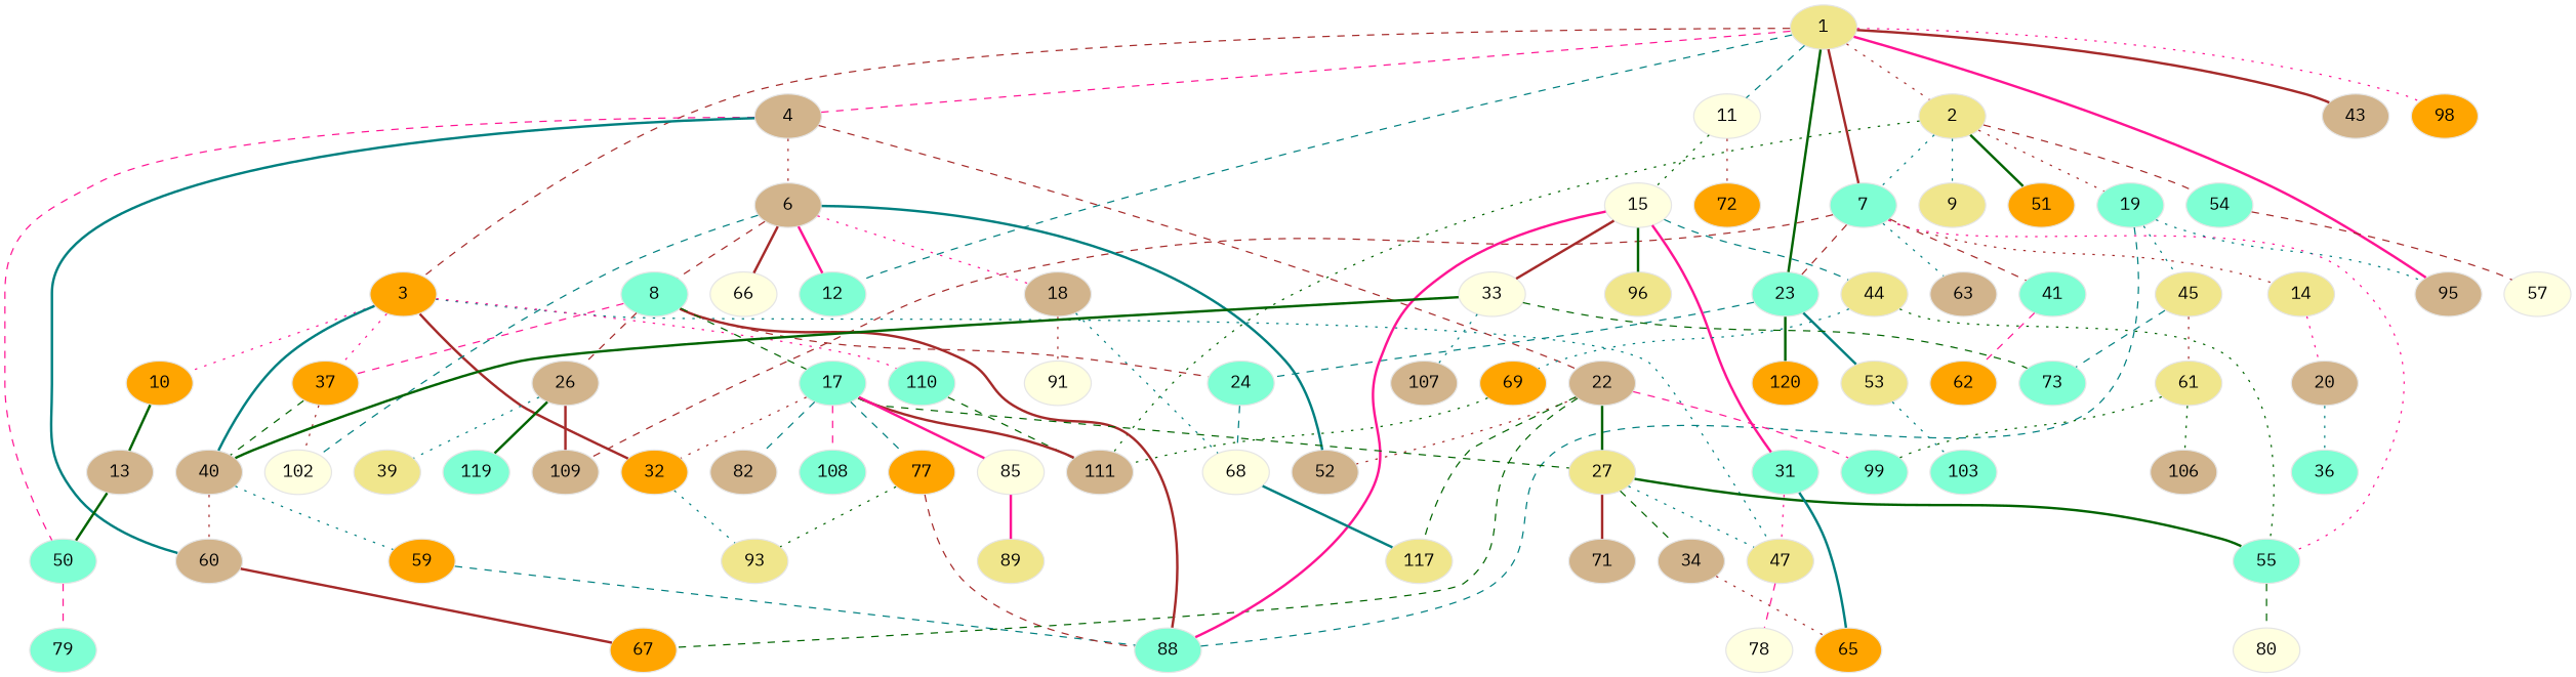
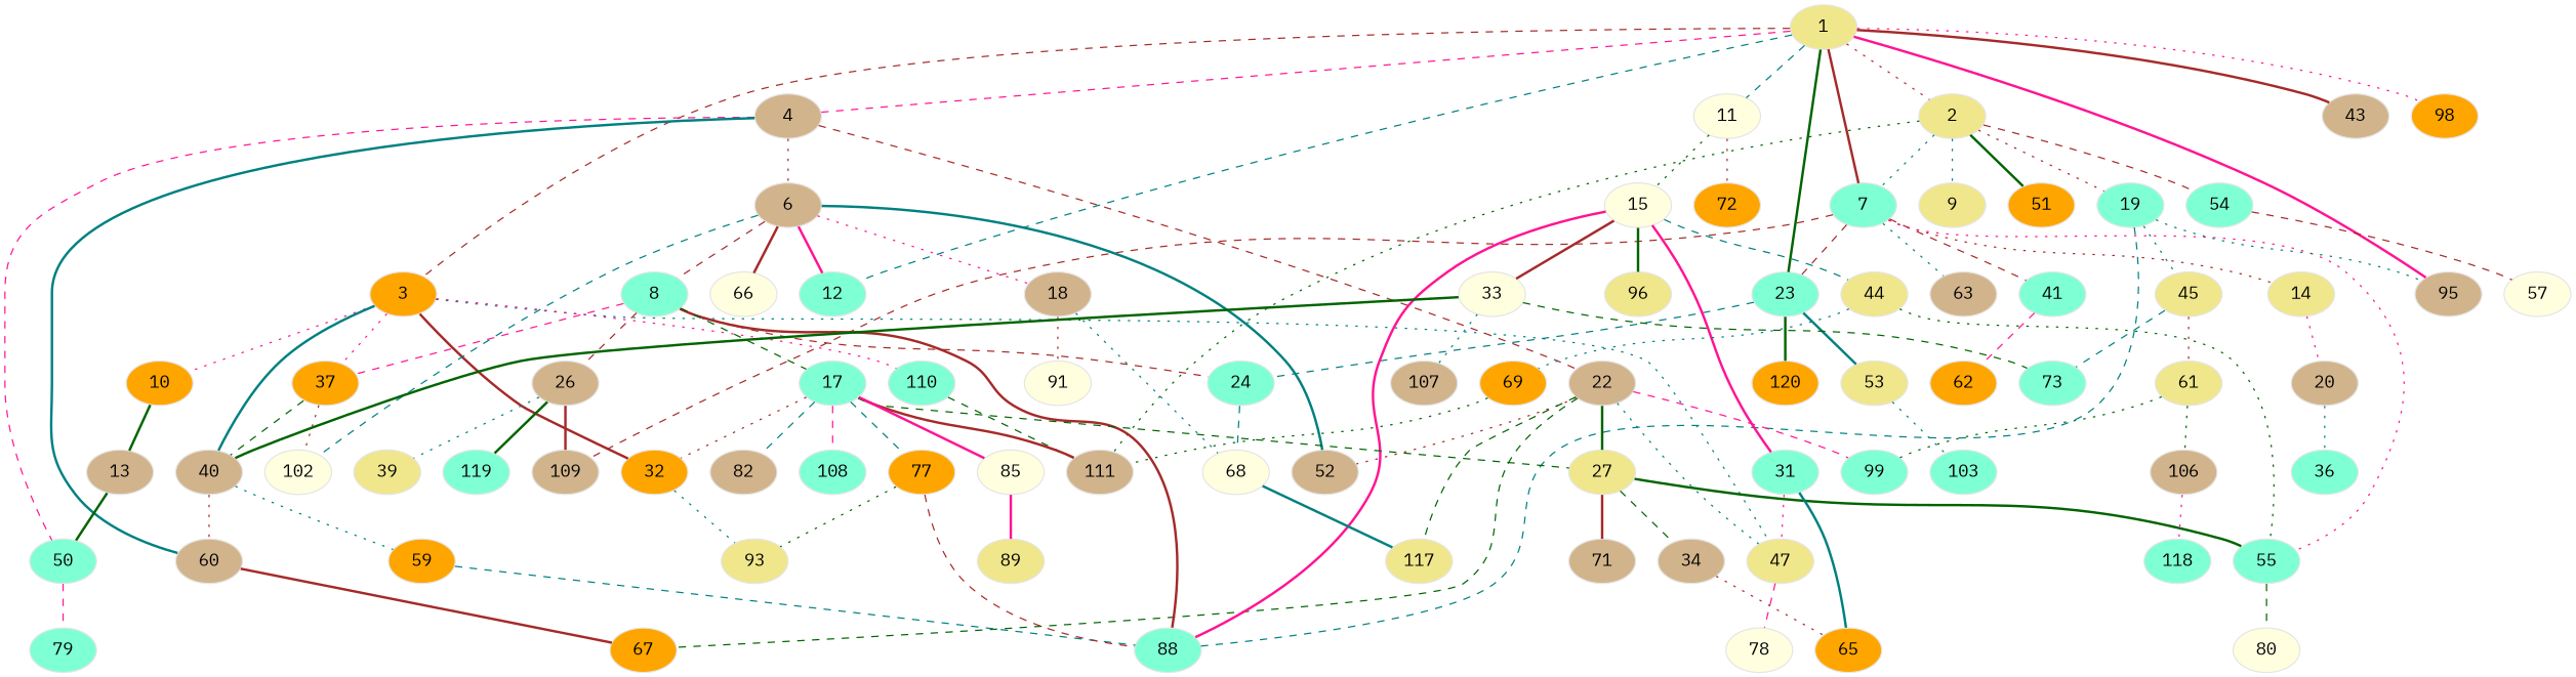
  graph {
    fontname="IBM Plex Mono"
    node [color=gray90 fillcolor=aquamarine fontname="IBM Plex Mono" style=filled]
    edge [color=brown fontname="IBM Plex Mono" style=dotted]
    1 [fillcolor=khaki super="+14"]
    2 [fillcolor=khaki super="+56"]
    3 [fillcolor=orange super="+5"]
    4 [fillcolor=tan super="+21"]
    7 [super="+38"]
    11 [fillcolor=lightyellow super="+114"]
    12 [super="+29"]
    23 [super="+58"]
    n9 [fillcolor=tan label=95]
    43 [fillcolor=tan]
    98 [fillcolor=orange]
    9 [fillcolor=khaki super="+64"]
    19 [super="+74"]
    51 [fillcolor=orange]
    54
    111 [fillcolor=tan super="+112"]
    10 [fillcolor=orange]
    32 [fillcolor=orange super="+46"]
    37 [fillcolor=orange super="+48"]
    40 [fillcolor=tan super="+115"]
    47 [fillcolor=khaki super="+113"]
    110
    6 [fillcolor=tan super="+87"]
    22 [fillcolor=tan super="+28"]
    50 [super="+70"]
    60 [fillcolor=tan super="+84"]
    n27 [fillcolor=khaki label=14]
    41 [super="+105"]
    55 [super="+97"]
    63 [fillcolor=tan]
    109 [fillcolor=tan]
    15 [fillcolor=lightyellow super="+25"]
    72 [fillcolor=orange]
    24
    53 [fillcolor=khaki]
    120 [fillcolor=orange]
    88 [super="+104"]
    45 [fillcolor=khaki super="+90"]
    57 [fillcolor=lightyellow super="+81"]
    13 [fillcolor=tan super="+83"]
    93 [fillcolor=khaki]
    102 [fillcolor=lightyellow]
    59 [fillcolor=orange super="+92"]
    78 [fillcolor=lightyellow]
    8 [super="+49"]
    18 [fillcolor=tan super="+86"]
    52 [fillcolor=tan super="+116"]
    66 [fillcolor=lightyellow]
    27 [fillcolor=khaki]
    67 [fillcolor=orange]
    99
    117 [fillcolor=khaki]
    79
    17 [super="+30"]
    26 [fillcolor=tan super="+100"]
    68 [fillcolor=lightyellow]
    91 [fillcolor=lightyellow]
    20 [fillcolor=tan]
    62 [fillcolor=orange]
    80 [fillcolor=lightyellow]
    77 [fillcolor=orange super="+121"]
    82 [fillcolor=tan]
    85 [fillcolor=lightyellow]
    108
    39 [fillcolor=khaki super="+101"]
    119
    31 [super="+75"]
    33 [fillcolor=lightyellow]
    44 [fillcolor=khaki]
    96 [fillcolor=khaki]
    65 [fillcolor=orange super="+94"]
    73 [super="+95"]
    107 [fillcolor=tan]
    69 [fillcolor=orange]
    36 [super="+42"]
    34 [fillcolor=tan]
    71 [fillcolor=tan]
    89 [fillcolor=khaki]
    61 [fillcolor=khaki super="+76"]
    103
    106 [fillcolor=tan]
+   118
    1 -- 2
    1 -- 3 [style=dashed]
    1 -- 4 [color=deeppink style=dashed]
    1 -- 7 [style=bold]
    1 -- 11 [color=teal style=dashed]
    1 -- 12 [color=teal style=dashed]
    1 -- 23 [color=darkgreen style=bold]
    1 -- n9 [color=deeppink style=bold]
    1 -- 43 [style=bold]
    1 -- 98 [color=deeppink]
    2 -- 7 [color=teal]
    2 -- 9 [color=teal]
    2 -- 19
    2 -- 51 [color=darkgreen style=bold]
    2 -- 54 [style=dashed]
    2 -- 111 [color=darkgreen]
    3 -- 10 [color=deeppink]
    3 -- 32 [style=bold]
    3 -- 37 [color=deeppink]
    3 -- 40 [color=teal style=bold]
    3 -- 47 [color=teal]
    3 -- 110 [color=deeppink]
    4 -- 6
    4 -- 22 [style=dashed]
    4 -- 50 [color=deeppink style=dashed]
    4 -- 60 [color=teal style=bold]
    7 -- 23 [style=dashed]
    7 -- n27
    7 -- 41 [style=dashed]
    7 -- 55 [color=deeppink]
    7 -- 63 [color=teal]
    7 -- 109 [style=dashed]
    11 -- 15 [color=darkgreen]
    11 -- 72
    23 -- 24 [color=teal style=dashed]
    23 -- 53 [color=teal style=bold]
    23 -- 120 [color=darkgreen style=bold]
    19 -- n9 [color=teal]
    19 -- 88 [color=teal style=dashed]
    19 -- 45 [color=teal]
    54 -- 57 [style=dashed]
    10 -- 13 [color=darkgreen style=bold]
    32 -- 93 [color=teal]
    37 -- 40 [color=darkgreen style=dashed]
    37 -- 102
    40 -- 60
    40 -- 59 [color=teal]
    47 -- 78 [color=deeppink style=dashed]
    110 -- 111 [color=darkgreen style=dashed]
    6 -- 12 [color=deeppink style=bold]
    6 -- 102 [color=teal style=dashed]
    6 -- 8 [style=dashed]
    6 -- 18 [color=deeppink]
    6 -- 52 [color=teal style=bold]
    6 -- 66 [style=bold]
    22 -- 52
    22 -- 27 [color=darkgreen style=bold]
    22 -- 67 [color=darkgreen style=dashed]
    22 -- 99 [color=deeppink style=dashed]
    22 -- 117 [color=darkgreen style=dashed]
    50 -- 79 [color=deeppink style=dashed]
    60 -- 67 [style=bold]
    n27 -- 20 [color=deeppink]
    41 -- 62 [color=deeppink style=dashed]
    55 -- 80 [color=darkgreen style=dashed]
    15 -- 88 [color=deeppink style=bold]
    15 -- 31 [color=deeppink style=bold]
    15 -- 33 [style=bold]
    15 -- 44 [color=teal style=dashed]
    15 -- 96 [color=darkgreen style=bold]
    24 -- 68 [color=teal style=dashed]
    53 -- 103 [color=teal]
    45 -- 73 [color=teal style=dashed]
    45 -- 61
    13 -- 50 [color=darkgreen style=bold]
    59 -- 88 [color=teal style=dashed]
    8 -- 37 [color=deeppink style=dashed]
    8 -- 24 [style=dashed]
    8 -- 88 [style=bold]
    8 -- 17 [color=darkgreen style=dashed]
    8 -- 26 [style=dashed]
    18 -- 68 [color=teal]
    18 -- 91
-   27 -- 47 [color=teal]
+   22 -- 47 [color=teal]
    27 -- 55 [color=darkgreen style=bold]
    27 -- 34 [color=darkgreen style=dashed]
    27 -- 71 [style=bold]
    17 -- 111 [style=bold]
    17 -- 32
    17 -- 27 [color=darkgreen style=dashed]
    17 -- 77 [color=teal style=dashed]
    17 -- 82 [color=teal style=dashed]
    17 -- 85 [color=deeppink style=bold]
    17 -- 108 [color=deeppink style=dashed]
    26 -- 109 [style=bold]
    26 -- 39 [color=teal]
    26 -- 119 [color=darkgreen style=bold]
    68 -- 117 [color=teal style=bold]
    20 -- 36 [color=teal]
    77 -- 88 [style=dashed]
    77 -- 93 [color=darkgreen]
    85 -- 89 [color=deeppink style=bold]
    31 -- 47 [color=deeppink]
    31 -- 65 [color=teal style=bold]
    33 -- 40 [color=darkgreen style=bold]
    33 -- 73 [color=darkgreen style=dashed]
    33 -- 107 [color=teal]
    44 -- 55 [color=darkgreen]
    44 -- 69 [color=teal]
    69 -- 111 [color=darkgreen]
    34 -- 65
    61 -- 99 [color=darkgreen]
    61 -- 106 [color=darkgreen]
+   106 -- 118 [color=deeppink]
  }
